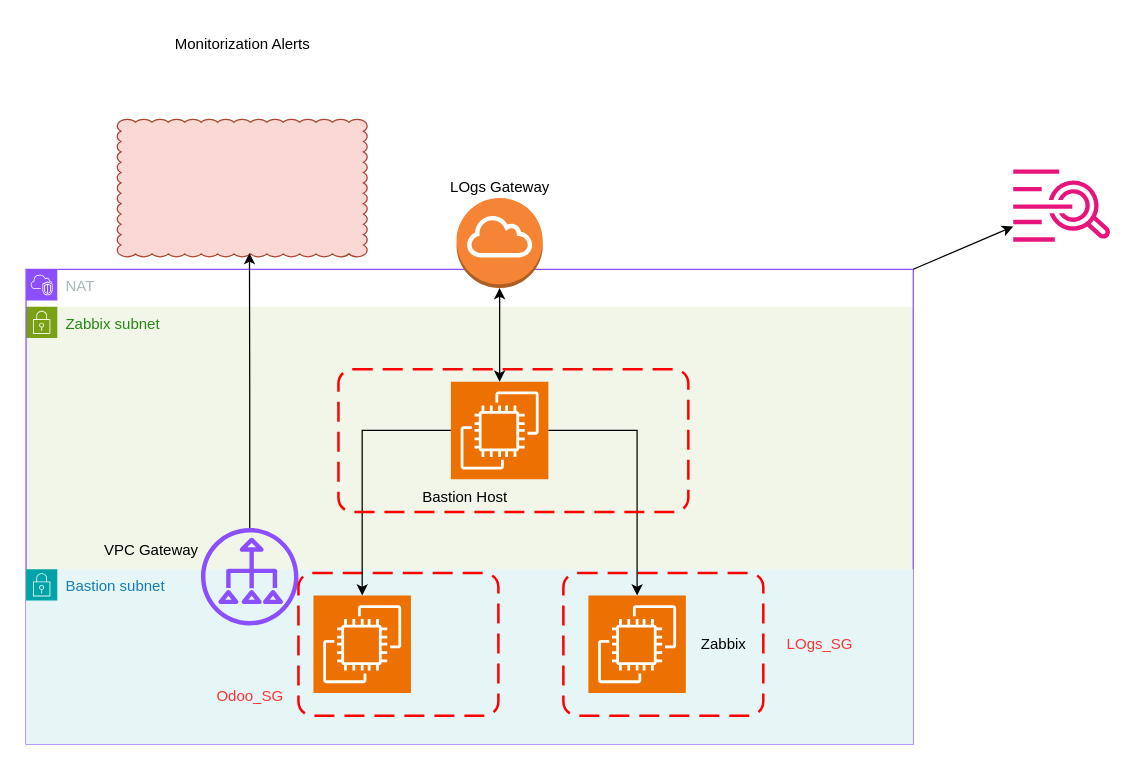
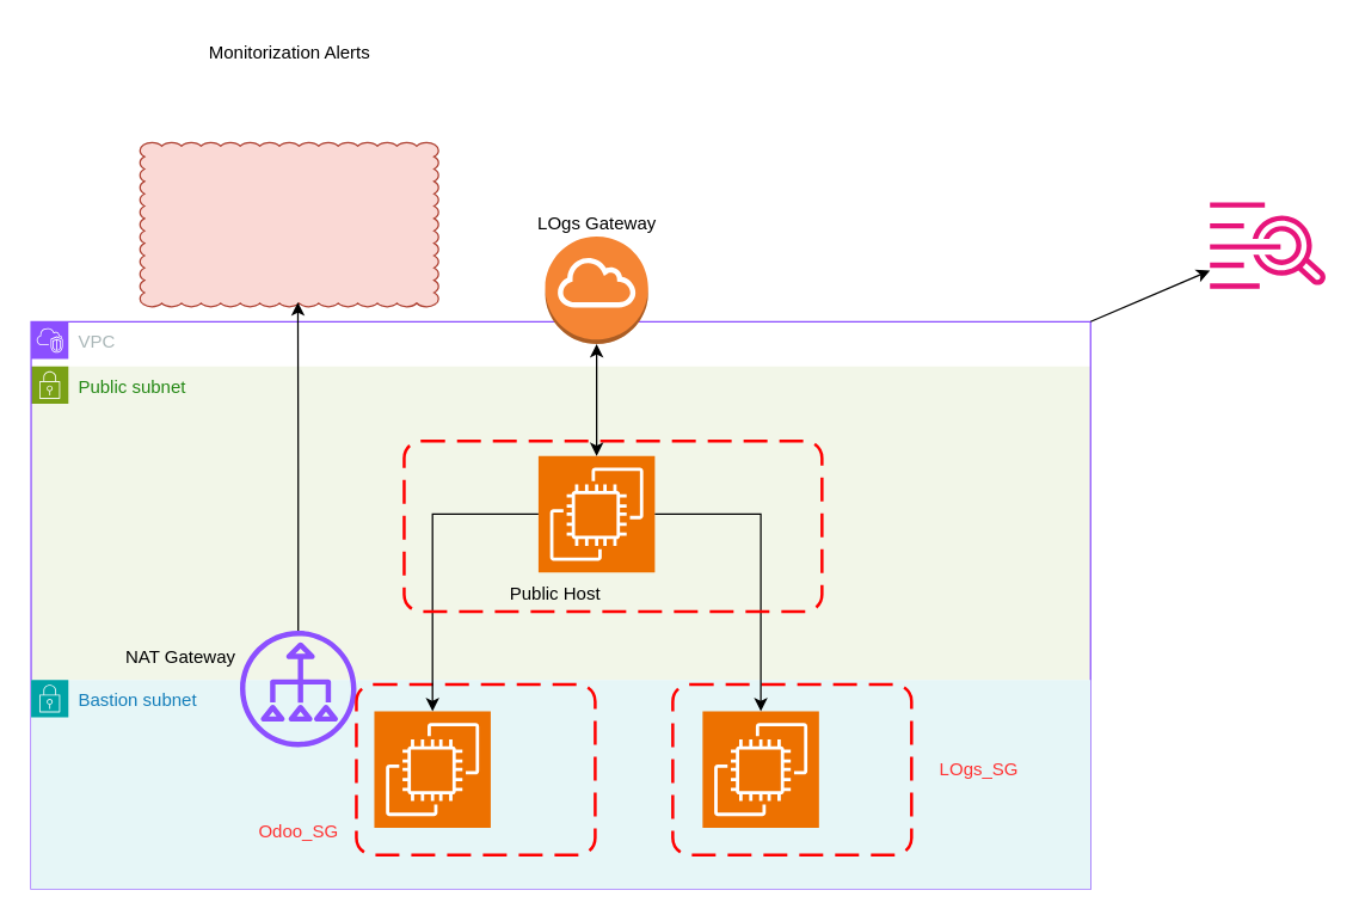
  <mxCell id="0" />
  <mxCell id="1" parent="0" />
- <mxCell id="2" value="Zabbix subnet" style="points=[[0,0],[0.25,0],[0.5,0],[0.75,0],[1,0],[1,0.25],[1,0.5],[1,0.75],[1,1],[0.75,1],[0.5,1],[0.25,1],[0,1],[0,0.75],[0,0.5],[0,0.25]];outlineConnect=0;gradientColor=none;html=1;whiteSpace=wrap;fontSize=12;fontStyle=0;container=1;pointerEvents=0;collapsible=0;recursiveResize=0;shape=mxgraph.aws4.group;grIcon=mxgraph.aws4.group_security_group;grStroke=0;strokeColor=#7AA116;fillColor=#F2F6E8;verticalAlign=top;align=left;spacingLeft=30;fontColor=#248814;dashed=0;" parent="1" vertex="1"><mxGeometry x="20" y="245" width="710" height="210" as="geometry" /></mxCell>
- <mxCell id="3" value="NAT" style="points=[[0,0],[0.25,0],[0.5,0],[0.75,0],[1,0],[1,0.25],[1,0.5],[1,0.75],[1,1],[0.75,1],[0.5,1],[0.25,1],[0,1],[0,0.75],[0,0.5],[0,0.25]];outlineConnect=0;gradientColor=none;html=1;whiteSpace=wrap;fontSize=12;fontStyle=0;container=1;pointerEvents=0;collapsible=0;recursiveResize=0;shape=mxgraph.aws4.group;grIcon=mxgraph.aws4.group_vpc2;strokeColor=#8C4FFF;fillColor=none;verticalAlign=top;align=left;spacingLeft=30;fontColor=#AAB7B8;dashed=0;" parent="1" vertex="1"><mxGeometry x="20" y="215" width="710" height="380" as="geometry" /></mxCell>
+ <mxCell id="2" value="Public subnet" style="points=[[0,0],[0.25,0],[0.5,0],[0.75,0],[1,0],[1,0.25],[1,0.5],[1,0.75],[1,1],[0.75,1],[0.5,1],[0.25,1],[0,1],[0,0.75],[0,0.5],[0,0.25]];outlineConnect=0;gradientColor=none;html=1;whiteSpace=wrap;fontSize=12;fontStyle=0;container=1;pointerEvents=0;collapsible=0;recursiveResize=0;shape=mxgraph.aws4.group;grIcon=mxgraph.aws4.group_security_group;grStroke=0;strokeColor=#7AA116;fillColor=#F2F6E8;verticalAlign=top;align=left;spacingLeft=30;fontColor=#248814;dashed=0;" parent="1" vertex="1"><mxGeometry x="20" y="245" width="710" height="210" as="geometry" /></mxCell>
+ <mxCell id="3" value="VPC" style="points=[[0,0],[0.25,0],[0.5,0],[0.75,0],[1,0],[1,0.25],[1,0.5],[1,0.75],[1,1],[0.75,1],[0.5,1],[0.25,1],[0,1],[0,0.75],[0,0.5],[0,0.25]];outlineConnect=0;gradientColor=none;html=1;whiteSpace=wrap;fontSize=12;fontStyle=0;container=1;pointerEvents=0;collapsible=0;recursiveResize=0;shape=mxgraph.aws4.group;grIcon=mxgraph.aws4.group_vpc2;strokeColor=#8C4FFF;fillColor=none;verticalAlign=top;align=left;spacingLeft=30;fontColor=#AAB7B8;dashed=0;" parent="1" vertex="1"><mxGeometry x="20" y="215" width="710" height="380" as="geometry" /></mxCell>
  <mxCell id="4" value="Bastion subnet" style="points=[[0,0],[0.25,0],[0.5,0],[0.75,0],[1,0],[1,0.25],[1,0.5],[1,0.75],[1,1],[0.75,1],[0.5,1],[0.25,1],[0,1],[0,0.75],[0,0.5],[0,0.25]];outlineConnect=0;gradientColor=none;html=1;whiteSpace=wrap;fontSize=12;fontStyle=0;container=1;pointerEvents=0;collapsible=0;recursiveResize=0;shape=mxgraph.aws4.group;grIcon=mxgraph.aws4.group_security_group;grStroke=0;strokeColor=#00A4A6;fillColor=#E6F6F7;verticalAlign=top;align=left;spacingLeft=30;fontColor=#147EBA;dashed=0;" parent="3" vertex="1"><mxGeometry y="240" width="710" height="140" as="geometry" /></mxCell>
  <mxCell id="5" value="" style="sketch=0;points=[[0,0,0],[0.25,0,0],[0.5,0,0],[0.75,0,0],[1,0,0],[0,1,0],[0.25,1,0],[0.5,1,0],[0.75,1,0],[1,1,0],[0,0.25,0],[0,0.5,0],[0,0.75,0],[1,0.25,0],[1,0.5,0],[1,0.75,0]];outlineConnect=0;fontColor=#232F3E;fillColor=#ED7100;strokeColor=#ffffff;dashed=0;verticalLabelPosition=bottom;verticalAlign=top;align=center;html=1;fontSize=12;fontStyle=0;aspect=fixed;shape=mxgraph.aws4.resourceIcon;resIcon=mxgraph.aws4.ec2;" parent="4" vertex="1"><mxGeometry x="230" y="21" width="78" height="78" as="geometry" /></mxCell>
  <mxCell id="6" value="" style="sketch=0;points=[[0,0,0],[0.25,0,0],[0.5,0,0],[0.75,0,0],[1,0,0],[0,1,0],[0.25,1,0],[0.5,1,0],[0.75,1,0],[1,1,0],[0,0.25,0],[0,0.5,0],[0,0.75,0],[1,0.25,0],[1,0.5,0],[1,0.75,0]];outlineConnect=0;fontColor=#232F3E;fillColor=#ED7100;strokeColor=#ffffff;dashed=0;verticalLabelPosition=bottom;verticalAlign=top;align=center;html=1;fontSize=12;fontStyle=0;aspect=fixed;shape=mxgraph.aws4.resourceIcon;resIcon=mxgraph.aws4.ec2;" parent="4" vertex="1"><mxGeometry x="450" y="21" width="78" height="78" as="geometry" /></mxCell>
- <mxCell id="7" value="Zabbix" style="text;html=1;align=center;verticalAlign=middle;resizable=0;points=[];autosize=1;strokeColor=none;fillColor=none;" parent="4" vertex="1"><mxGeometry x="528" y="45" width="60" height="30" as="geometry" /></mxCell>
  <mxCell id="8" value="" style="sketch=0;outlineConnect=0;fontColor=#232F3E;gradientColor=none;fillColor=#8C4FFF;strokeColor=none;dashed=0;verticalLabelPosition=bottom;verticalAlign=top;align=center;html=1;fontSize=12;fontStyle=0;aspect=fixed;pointerEvents=1;shape=mxgraph.aws4.nat_gateway;rotation=-90;" parent="4" vertex="1"><mxGeometry x="140" y="-33" width="78" height="78" as="geometry" /></mxCell>
  <mxCell id="9" value="" style="rounded=1;arcSize=10;dashed=1;strokeColor=#ff0000;fillColor=none;gradientColor=none;dashPattern=8 4;strokeWidth=2;" parent="4" vertex="1"><mxGeometry x="430" y="3" width="160" height="114.25" as="geometry" /></mxCell>
  <mxCell id="10" value="&lt;font color=&quot;#ff3333&quot;&gt;LOgs_SG&lt;/font&gt;" style="text;html=1;align=center;verticalAlign=middle;resizable=0;points=[];autosize=1;strokeColor=none;fillColor=none;" parent="4" vertex="1"><mxGeometry x="595" y="45.13" width="80" height="30" as="geometry" /></mxCell>
  <mxCell id="11" value="" style="rounded=1;arcSize=10;dashed=1;strokeColor=#ff0000;fillColor=none;gradientColor=none;dashPattern=8 4;strokeWidth=2;" parent="4" vertex="1"><mxGeometry x="218" y="3.01" width="160" height="114.25" as="geometry" /></mxCell>
  <mxCell id="12" value="&lt;font color=&quot;#ff3333&quot;&gt;Odoo_SG&lt;/font&gt;" style="text;html=1;align=center;verticalAlign=middle;resizable=0;points=[];autosize=1;strokeColor=none;fillColor=none;" parent="4" vertex="1"><mxGeometry x="139" y="87.26" width="80" height="30" as="geometry" /></mxCell>
  <mxCell id="13" style="edgeStyle=orthogonalEdgeStyle;rounded=0;orthogonalLoop=1;jettySize=auto;html=1;" parent="3" source="14" target="5" edge="1"><mxGeometry relative="1" as="geometry" /></mxCell>
  <mxCell id="14" value="" style="sketch=0;points=[[0,0,0],[0.25,0,0],[0.5,0,0],[0.75,0,0],[1,0,0],[0,1,0],[0.25,1,0],[0.5,1,0],[0.75,1,0],[1,1,0],[0,0.25,0],[0,0.5,0],[0,0.75,0],[1,0.25,0],[1,0.5,0],[1,0.75,0]];outlineConnect=0;fontColor=#232F3E;fillColor=#ED7100;strokeColor=#ffffff;dashed=0;verticalLabelPosition=bottom;verticalAlign=top;align=center;html=1;fontSize=12;fontStyle=0;aspect=fixed;shape=mxgraph.aws4.resourceIcon;resIcon=mxgraph.aws4.ec2;" parent="3" vertex="1"><mxGeometry x="340" y="90" width="78" height="78" as="geometry" /></mxCell>
  <mxCell id="15" style="edgeStyle=orthogonalEdgeStyle;rounded=0;orthogonalLoop=1;jettySize=auto;html=1;exitX=1;exitY=0.5;exitDx=0;exitDy=0;exitPerimeter=0;entryX=0.5;entryY=0;entryDx=0;entryDy=0;entryPerimeter=0;" parent="3" source="14" target="6" edge="1"><mxGeometry relative="1" as="geometry" /></mxCell>
- <mxCell id="16" value="VPC Gateway" style="text;html=1;align=center;verticalAlign=middle;resizable=0;points=[];autosize=1;strokeColor=none;fillColor=none;" parent="3" vertex="1"><mxGeometry x="50" y="210" width="100" height="30" as="geometry" /></mxCell>
- <mxCell id="17" value="&lt;div&gt;Bastion Host&lt;/div&gt;" style="text;html=1;align=center;verticalAlign=middle;resizable=0;points=[];autosize=1;strokeColor=none;fillColor=none;" parent="3" vertex="1"><mxGeometry x="305.5" y="168" width="90" height="30" as="geometry" /></mxCell>
+ <mxCell id="16" value="NAT Gateway" style="text;html=1;align=center;verticalAlign=middle;resizable=0;points=[];autosize=1;strokeColor=none;fillColor=none;" parent="3" vertex="1"><mxGeometry x="50" y="210" width="100" height="30" as="geometry" /></mxCell>
+ <mxCell id="17" value="&lt;div&gt;Public Host&lt;/div&gt;" style="text;html=1;align=center;verticalAlign=middle;resizable=0;points=[];autosize=1;strokeColor=none;fillColor=none;" parent="3" vertex="1"><mxGeometry x="305.5" y="168" width="90" height="30" as="geometry" /></mxCell>
  <mxCell id="18" value="" style="rounded=1;arcSize=10;dashed=1;strokeColor=#ff0000;fillColor=none;gradientColor=none;dashPattern=8 4;strokeWidth=2;" parent="3" vertex="1"><mxGeometry x="250" y="80" width="280" height="114.25" as="geometry" /></mxCell>
  <mxCell id="19" value="" style="sketch=0;outlineConnect=0;fontColor=#232F3E;gradientColor=none;fillColor=#E7157B;strokeColor=none;dashed=0;verticalLabelPosition=bottom;verticalAlign=top;align=center;html=1;fontSize=12;fontStyle=0;aspect=fixed;pointerEvents=1;shape=mxgraph.aws4.cloudwatch_logs;" parent="1" vertex="1"><mxGeometry x="810" y="135" width="78" height="58" as="geometry" /></mxCell>
  <mxCell id="20" value="" style="endArrow=classic;html=1;rounded=0;" parent="1" target="19" edge="1"><mxGeometry width="50" height="50" relative="1" as="geometry"><mxPoint x="730" y="215" as="sourcePoint" /><mxPoint x="780" y="165" as="targetPoint" /></mxGeometry></mxCell>
  <mxCell id="21" value="Monitorization Alerts" style="text;html=1;align=center;verticalAlign=middle;resizable=0;points=[];autosize=1;strokeColor=none;fillColor=none;" parent="1" vertex="1"><mxGeometry x="128" y="20" width="130" height="30" as="geometry" /></mxCell>
  <mxCell id="22" value="LOgs Gateway" style="text;html=1;align=center;verticalAlign=middle;resizable=0;points=[];autosize=1;strokeColor=none;fillColor=none;" parent="1" vertex="1"><mxGeometry x="344" y="135" width="110" height="30" as="geometry" /></mxCell>
  <mxCell id="23" value="" style="whiteSpace=wrap;html=1;shape=mxgraph.basic.cloud_rect;fillColor=#fad9d5;strokeColor=#ae4132;" vertex="1" parent="1"><mxGeometry x="93" y="95" width="200" height="110" as="geometry" /></mxCell>
  <mxCell id="24" value="" style="outlineConnect=0;dashed=0;verticalLabelPosition=bottom;verticalAlign=top;align=center;html=1;shape=mxgraph.aws3.internet_gateway;fillColor=#F58534;gradientColor=none;" parent="1" vertex="1"><mxGeometry x="364.5" y="158" width="69" height="72" as="geometry" /></mxCell>
  <mxCell id="25" value="" style="endArrow=classic;startArrow=classic;html=1;rounded=0;" parent="1" source="24" target="14" edge="1"><mxGeometry width="50" height="50" relative="1" as="geometry"><mxPoint x="350.5" y="47" as="sourcePoint" /><mxPoint x="390.5" y="567.711" as="targetPoint" /></mxGeometry></mxCell>
  <mxCell id="26" value="" style="shape=image;html=1;verticalAlign=top;verticalLabelPosition=bottom;labelBackgroundColor=#ffffff;imageAspect=0;aspect=fixed;image=https://cdn0.iconfinder.com/data/icons/logos-microsoft-office-365/128/Microsoft_Office-07-128.png" vertex="1" parent="1"><mxGeometry x="200" y="116" width="68" height="68" as="geometry" /></mxCell>
  <mxCell id="27" value="" style="shape=image;html=1;verticalAlign=top;verticalLabelPosition=bottom;labelBackgroundColor=#ffffff;imageAspect=0;aspect=fixed;image=https://cdn1.iconfinder.com/data/icons/unicons-line-vol-6/24/telegram-128.png" vertex="1" parent="1"><mxGeometry x="100" y="112" width="76" height="76" as="geometry" /></mxCell>
  <mxCell id="28" style="edgeStyle=orthogonalEdgeStyle;rounded=0;orthogonalLoop=1;jettySize=auto;html=1;entryX=0.529;entryY=0.973;entryDx=0;entryDy=0;entryPerimeter=0;" edge="1" parent="1" source="8" target="23"><mxGeometry relative="1" as="geometry" /></mxCell>
